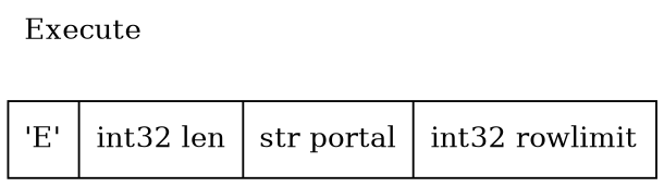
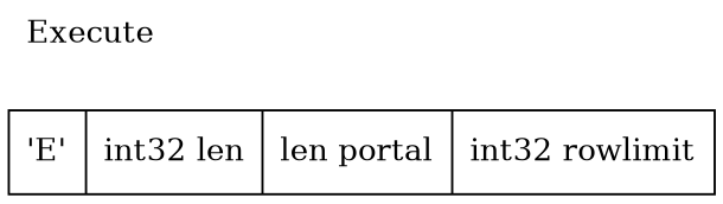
  graph {
    label=Execute
    labeljust=l
    labelloc=t
-   n1 [label="'E'|int32 len|str portal|int32 rowlimit" shape=record]
+   n1 [label="'E'|int32 len|len portal|int32 rowlimit" shape=record]
  }
